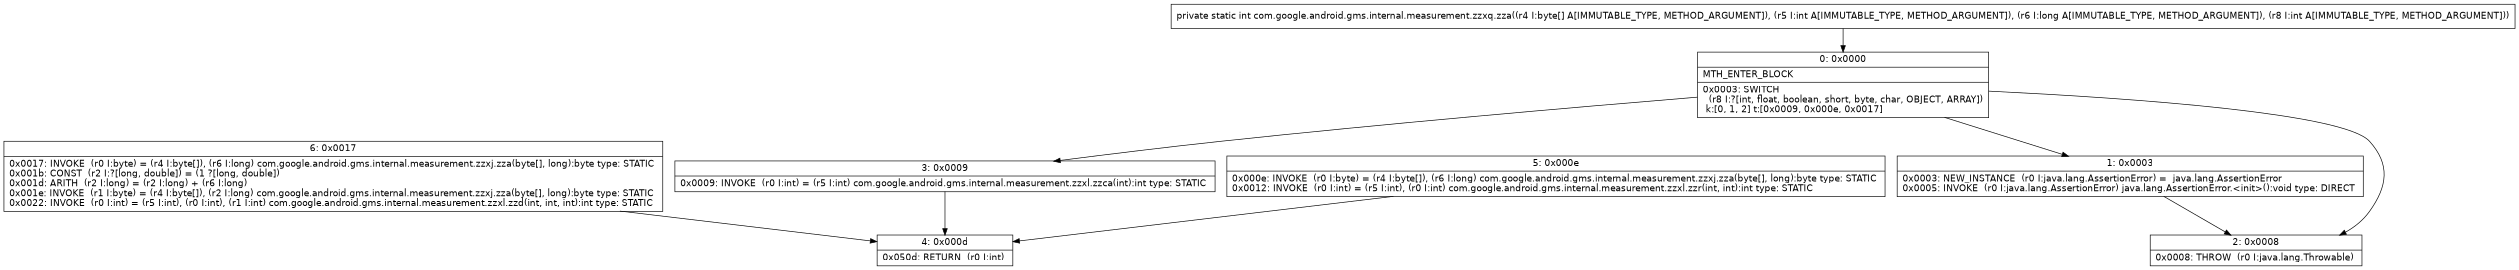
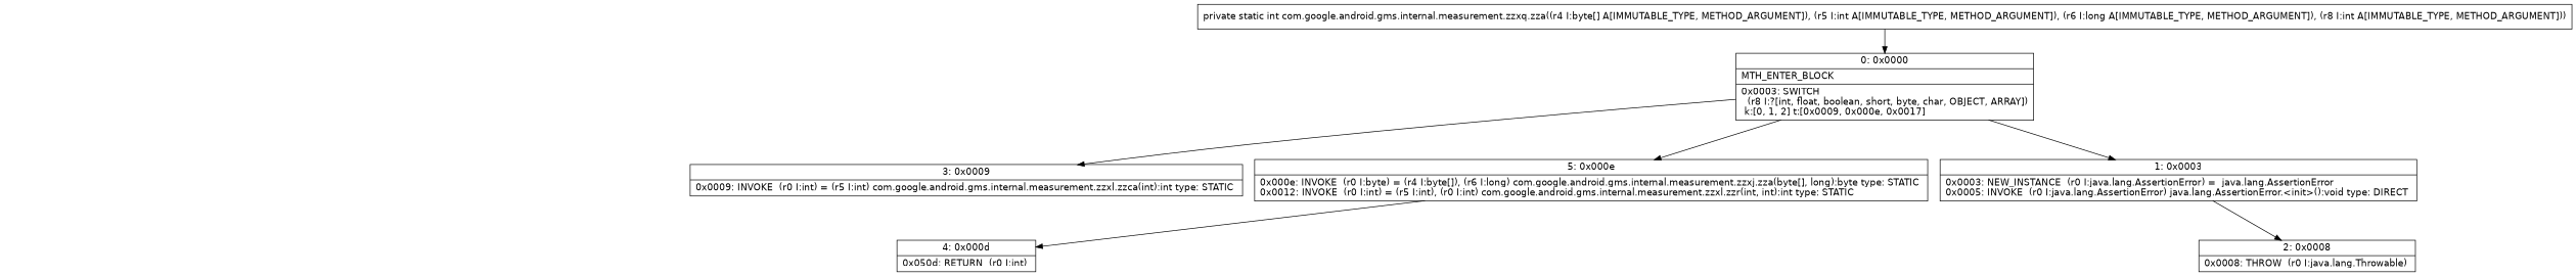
  digraph {
    fontname="DejaVu Sans"
    node [fontname="DejaVu Sans" shape=record]
    edge [fontname="DejaVu Sans"]
    n1 [label="{0\:\ 0x0000|MTH_ENTER_BLOCK\l|0x0003: SWITCH  \l  (r8 I:?[int, float, boolean, short, byte, char, OBJECT, ARRAY])\l k:[0, 1, 2] t:[0x0009, 0x000e, 0x0017] \l}"]
    n2 [label="{1\:\ 0x0003|0x0003: NEW_INSTANCE  (r0 I:java.lang.AssertionError) =  java.lang.AssertionError \l0x0005: INVOKE  (r0 I:java.lang.AssertionError) java.lang.AssertionError.\<init\>():void type: DIRECT \l}"]
    n3 [label="{3\:\ 0x0009|0x0009: INVOKE  (r0 I:int) = (r5 I:int) com.google.android.gms.internal.measurement.zzxl.zzca(int):int type: STATIC \l}"]
    n4 [label="{5\:\ 0x000e|0x000e: INVOKE  (r0 I:byte) = (r4 I:byte[]), (r6 I:long) com.google.android.gms.internal.measurement.zzxj.zza(byte[], long):byte type: STATIC \l0x0012: INVOKE  (r0 I:int) = (r5 I:int), (r0 I:int) com.google.android.gms.internal.measurement.zzxl.zzr(int, int):int type: STATIC \l}"]
    n5 [label="{2\:\ 0x0008|0x0008: THROW  (r0 I:java.lang.Throwable) \l}"]
    n6 [label="{4\:\ 0x000d|0x050d: RETURN  (r0 I:int) \l}"]
-   n7 [label="{6\:\ 0x0017|0x0017: INVOKE  (r0 I:byte) = (r4 I:byte[]), (r6 I:long) com.google.android.gms.internal.measurement.zzxj.zza(byte[], long):byte type: STATIC \l0x001b: CONST  (r2 I:?[long, double]) = (1 ?[long, double]) \l0x001d: ARITH  (r2 I:long) = (r2 I:long) + (r6 I:long) \l0x001e: INVOKE  (r1 I:byte) = (r4 I:byte[]), (r2 I:long) com.google.android.gms.internal.measurement.zzxj.zza(byte[], long):byte type: STATIC \l0x0022: INVOKE  (r0 I:int) = (r5 I:int), (r0 I:int), (r1 I:int) com.google.android.gms.internal.measurement.zzxl.zzd(int, int, int):int type: STATIC \l}"]
    n8 [label="{private static int com.google.android.gms.internal.measurement.zzxq.zza((r4 I:byte[] A[IMMUTABLE_TYPE, METHOD_ARGUMENT]), (r5 I:int A[IMMUTABLE_TYPE, METHOD_ARGUMENT]), (r6 I:long A[IMMUTABLE_TYPE, METHOD_ARGUMENT]), (r8 I:int A[IMMUTABLE_TYPE, METHOD_ARGUMENT])) }"]
    n1 -> n2
    n1 -> n3
-   n1 -> n5
+   n1 -> n4
    n2 -> n5
-   n3 -> n6
    n4 -> n6
-   n7 -> n6
    n8 -> n1
  }
